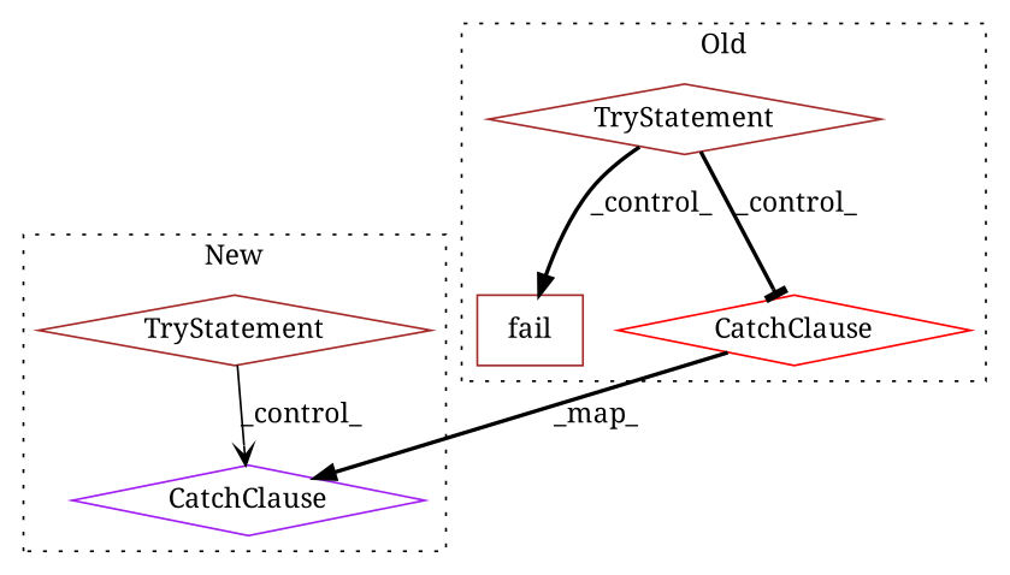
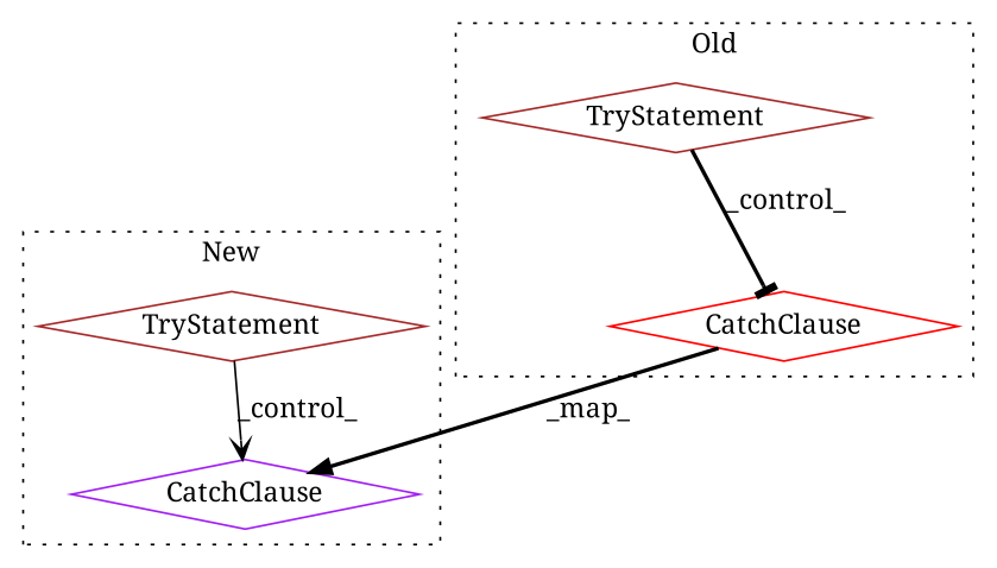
  digraph {
    fontname="Noto Serif"
    node [a=54 l=4 shape=diamond color=brown fontname="Noto Serif"]
    edge [style=bold arrowhead=normal fontname="Noto Serif"]
-   n1 [a=32 l="5,1" label=fail s="8107,8126" shape=box]
    n2 [label=TryStatement s=6916]
    n3 [a=12 l="11,2" label=CatchClause s="7802,7875" color=red]
    n4 [label=TryStatement s=5234]
    n5 [a=12 l="11,2" label=CatchClause s="6032,6058" color=purple]
    subgraph cluster_1 {
      label=Old
      style=dotted
-     n1
      n2
      n3
    }
    subgraph cluster_2 {
      label=New
      style=dotted
      n4
      n5
    }
-   n2 -> n1 [label=_control_]
    n2 -> n3 [label=_control_ arrowhead=tee]
    n3 -> n5 [label=_map_]
    n4 -> n5 [label=_control_ style=solid arrowhead=vee]
  }
